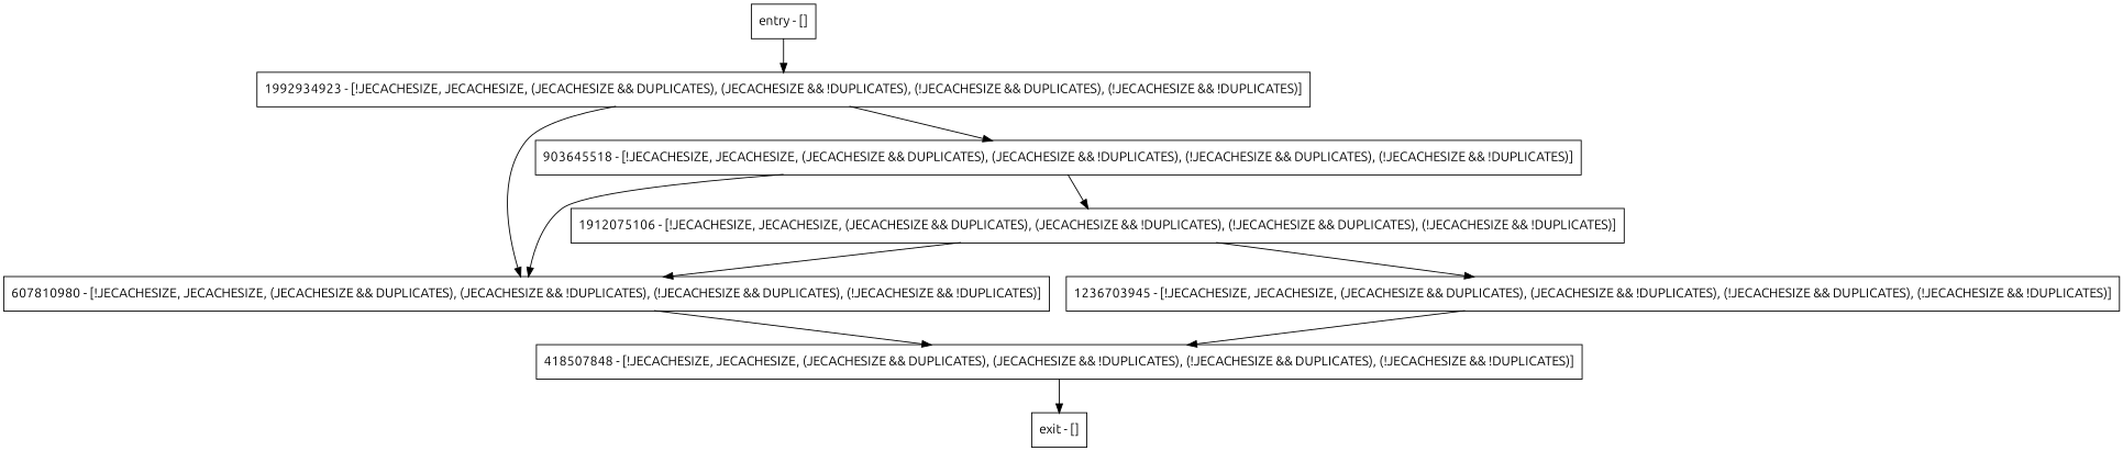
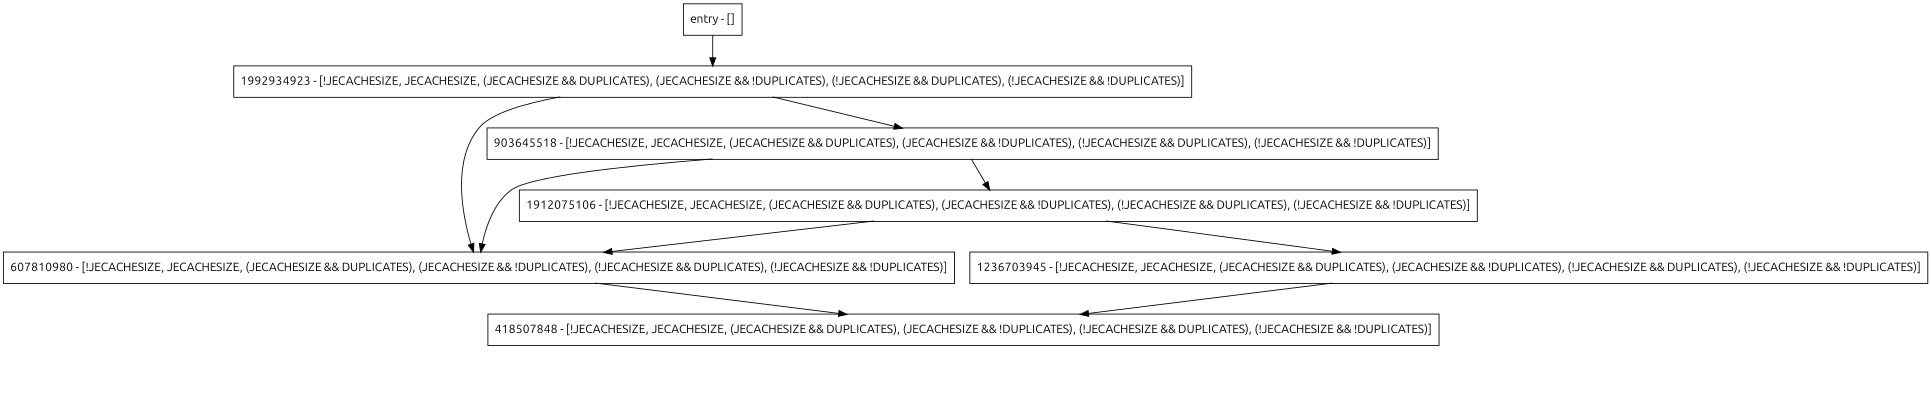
  digraph {
    fontname=Ubuntu
    node [shape=record fontname=Ubuntu]
    edge [fontname=Ubuntu]
    n1 [label="1992934923 - [!JECACHESIZE, JECACHESIZE, (JECACHESIZE && DUPLICATES), (JECACHESIZE && !DUPLICATES), (!JECACHESIZE && DUPLICATES), (!JECACHESIZE && !DUPLICATES)]"]
    n2 [label="607810980 - [!JECACHESIZE, JECACHESIZE, (JECACHESIZE && DUPLICATES), (JECACHESIZE && !DUPLICATES), (!JECACHESIZE && DUPLICATES), (!JECACHESIZE && !DUPLICATES)]"]
    n3 [label="903645518 - [!JECACHESIZE, JECACHESIZE, (JECACHESIZE && DUPLICATES), (JECACHESIZE && !DUPLICATES), (!JECACHESIZE && DUPLICATES), (!JECACHESIZE && !DUPLICATES)]"]
    n4 [label="418507848 - [!JECACHESIZE, JECACHESIZE, (JECACHESIZE && DUPLICATES), (JECACHESIZE && !DUPLICATES), (!JECACHESIZE && DUPLICATES), (!JECACHESIZE && !DUPLICATES)]"]
    n5 [label="entry - []"]
-   n6 [label="exit - []"]
    n7 [label="1912075106 - [!JECACHESIZE, JECACHESIZE, (JECACHESIZE && DUPLICATES), (JECACHESIZE && !DUPLICATES), (!JECACHESIZE && DUPLICATES), (!JECACHESIZE && !DUPLICATES)]"]
    n8 [label="1236703945 - [!JECACHESIZE, JECACHESIZE, (JECACHESIZE && DUPLICATES), (JECACHESIZE && !DUPLICATES), (!JECACHESIZE && DUPLICATES), (!JECACHESIZE && !DUPLICATES)]"]
    n1 -> n2
    n1 -> n3
    n2 -> n4
    n3 -> n2
    n3 -> n7
-   n4 -> n6
    n5 -> n1
    n7 -> n2
    n7 -> n8
    n8 -> n4
  }
